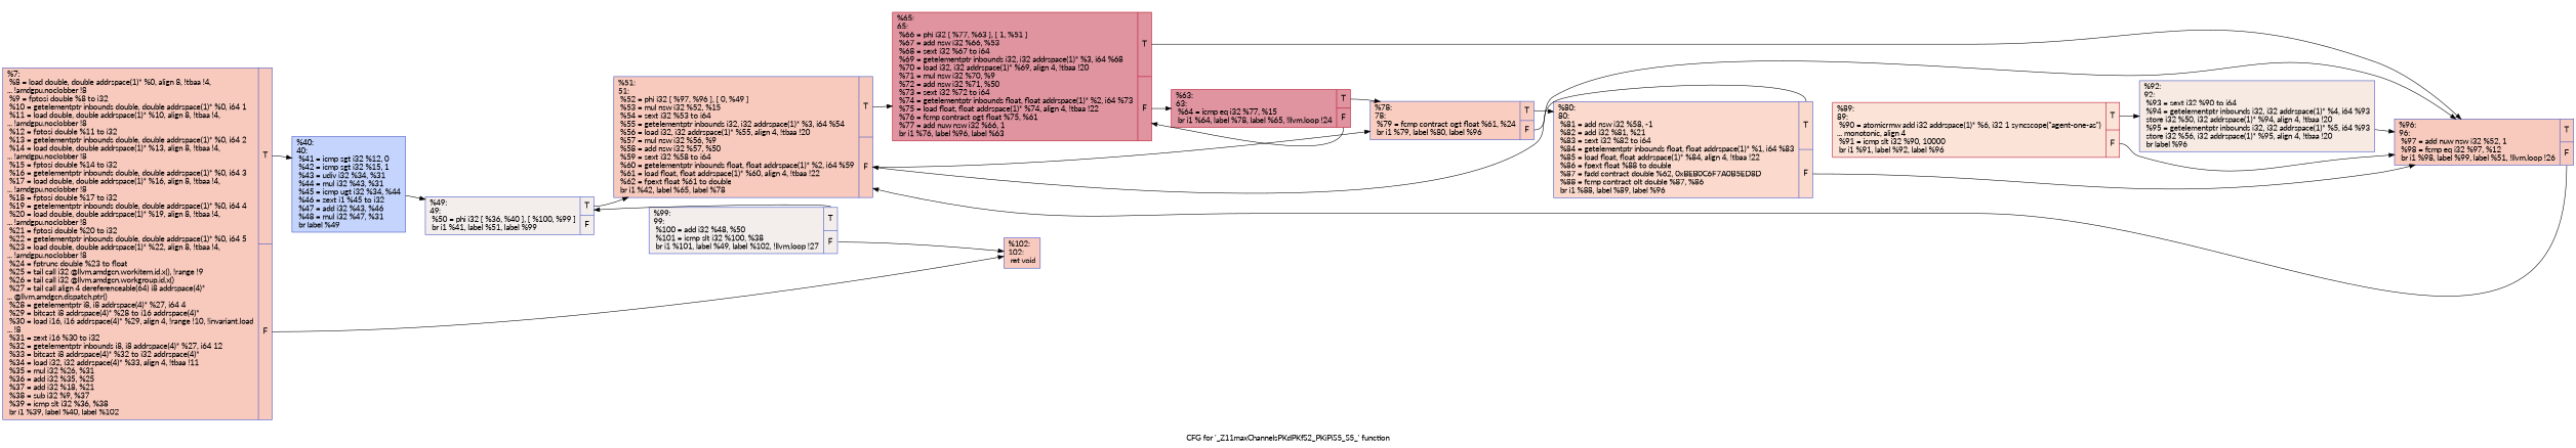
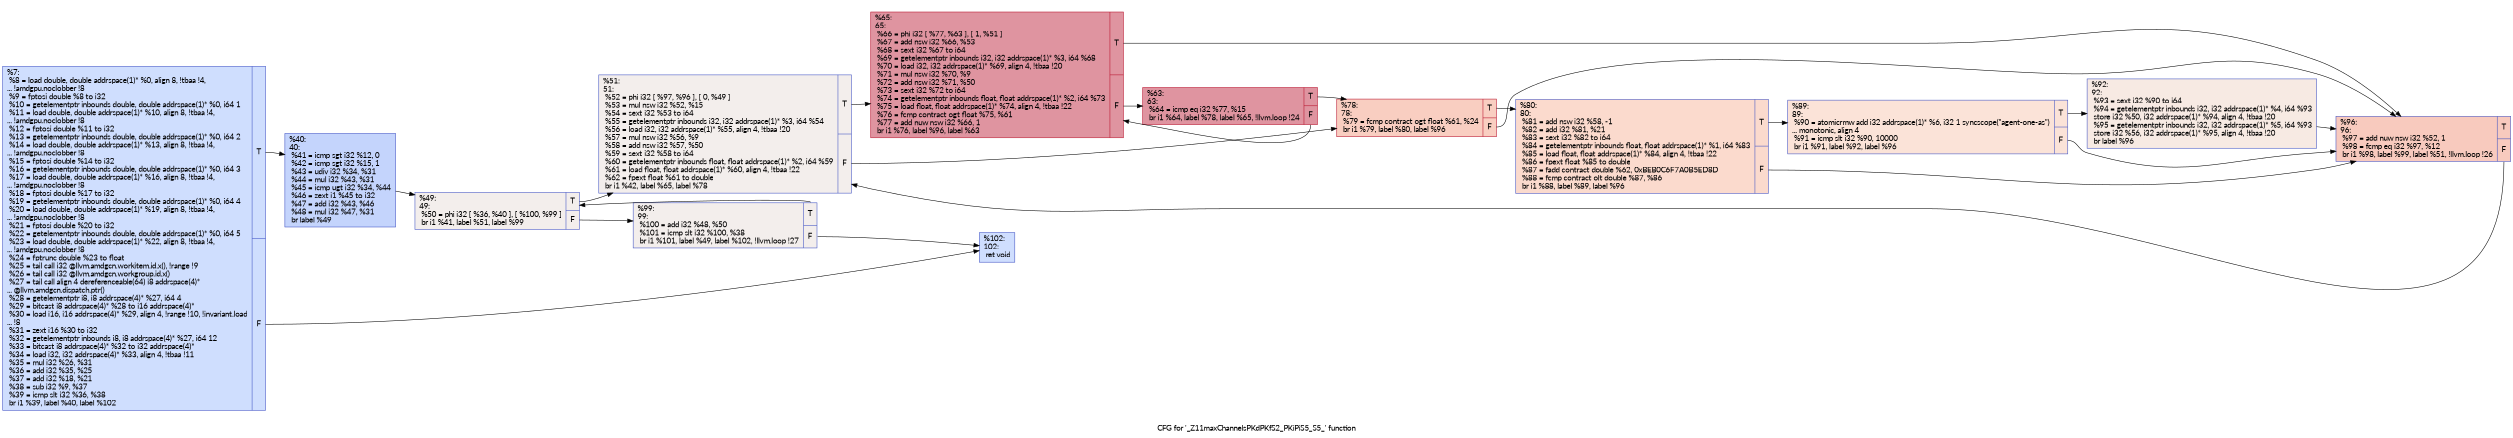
  digraph {
    fontname=Lato
    label="CFG for '_Z11maxChannelsPKdPKfS2_PKiPiS5_S5_' function"
    rankdir=LR
    node [color="#3d50c3ff" fillcolor="#93b5fe70" fontname=Lato shape=record style=filled]
    edge [fontname=Lato tailport=s0]
-   n1 [fillcolor="#ef886b70" label="{%7:\l  %8 = load double, double addrspace(1)* %0, align 8, !tbaa !4,\l... !amdgpu.noclobber !8\l  %9 = fptosi double %8 to i32\l  %10 = getelementptr inbounds double, double addrspace(1)* %0, i64 1\l  %11 = load double, double addrspace(1)* %10, align 8, !tbaa !4,\l... !amdgpu.noclobber !8\l  %12 = fptosi double %11 to i32\l  %13 = getelementptr inbounds double, double addrspace(1)* %0, i64 2\l  %14 = load double, double addrspace(1)* %13, align 8, !tbaa !4,\l... !amdgpu.noclobber !8\l  %15 = fptosi double %14 to i32\l  %16 = getelementptr inbounds double, double addrspace(1)* %0, i64 3\l  %17 = load double, double addrspace(1)* %16, align 8, !tbaa !4,\l... !amdgpu.noclobber !8\l  %18 = fptosi double %17 to i32\l  %19 = getelementptr inbounds double, double addrspace(1)* %0, i64 4\l  %20 = load double, double addrspace(1)* %19, align 8, !tbaa !4,\l... !amdgpu.noclobber !8\l  %21 = fptosi double %20 to i32\l  %22 = getelementptr inbounds double, double addrspace(1)* %0, i64 5\l  %23 = load double, double addrspace(1)* %22, align 8, !tbaa !4,\l... !amdgpu.noclobber !8\l  %24 = fptrunc double %23 to float\l  %25 = tail call i32 @llvm.amdgcn.workitem.id.x(), !range !9\l  %26 = tail call i32 @llvm.amdgcn.workgroup.id.x()\l  %27 = tail call align 4 dereferenceable(64) i8 addrspace(4)*\l... @llvm.amdgcn.dispatch.ptr()\l  %28 = getelementptr i8, i8 addrspace(4)* %27, i64 4\l  %29 = bitcast i8 addrspace(4)* %28 to i16 addrspace(4)*\l  %30 = load i16, i16 addrspace(4)* %29, align 4, !range !10, !invariant.load\l... !8\l  %31 = zext i16 %30 to i32\l  %32 = getelementptr inbounds i8, i8 addrspace(4)* %27, i64 12\l  %33 = bitcast i8 addrspace(4)* %32 to i32 addrspace(4)*\l  %34 = load i32, i32 addrspace(4)* %33, align 4, !tbaa !11\l  %35 = mul i32 %26, %31\l  %36 = add i32 %35, %25\l  %37 = add i32 %18, %21\l  %38 = sub i32 %9, %37\l  %39 = icmp slt i32 %36, %38\l  br i1 %39, label %40, label %102\l|{<s0>T|<s1>F}}"]
+   n1 [label="{%7:\l  %8 = load double, double addrspace(1)* %0, align 8, !tbaa !4,\l... !amdgpu.noclobber !8\l  %9 = fptosi double %8 to i32\l  %10 = getelementptr inbounds double, double addrspace(1)* %0, i64 1\l  %11 = load double, double addrspace(1)* %10, align 8, !tbaa !4,\l... !amdgpu.noclobber !8\l  %12 = fptosi double %11 to i32\l  %13 = getelementptr inbounds double, double addrspace(1)* %0, i64 2\l  %14 = load double, double addrspace(1)* %13, align 8, !tbaa !4,\l... !amdgpu.noclobber !8\l  %15 = fptosi double %14 to i32\l  %16 = getelementptr inbounds double, double addrspace(1)* %0, i64 3\l  %17 = load double, double addrspace(1)* %16, align 8, !tbaa !4,\l... !amdgpu.noclobber !8\l  %18 = fptosi double %17 to i32\l  %19 = getelementptr inbounds double, double addrspace(1)* %0, i64 4\l  %20 = load double, double addrspace(1)* %19, align 8, !tbaa !4,\l... !amdgpu.noclobber !8\l  %21 = fptosi double %20 to i32\l  %22 = getelementptr inbounds double, double addrspace(1)* %0, i64 5\l  %23 = load double, double addrspace(1)* %22, align 8, !tbaa !4,\l... !amdgpu.noclobber !8\l  %24 = fptrunc double %23 to float\l  %25 = tail call i32 @llvm.amdgcn.workitem.id.x(), !range !9\l  %26 = tail call i32 @llvm.amdgcn.workgroup.id.x()\l  %27 = tail call align 4 dereferenceable(64) i8 addrspace(4)*\l... @llvm.amdgcn.dispatch.ptr()\l  %28 = getelementptr i8, i8 addrspace(4)* %27, i64 4\l  %29 = bitcast i8 addrspace(4)* %28 to i16 addrspace(4)*\l  %30 = load i16, i16 addrspace(4)* %29, align 4, !range !10, !invariant.load\l... !8\l  %31 = zext i16 %30 to i32\l  %32 = getelementptr inbounds i8, i8 addrspace(4)* %27, i64 12\l  %33 = bitcast i8 addrspace(4)* %32 to i32 addrspace(4)*\l  %34 = load i32, i32 addrspace(4)* %33, align 4, !tbaa !11\l  %35 = mul i32 %26, %31\l  %36 = add i32 %35, %25\l  %37 = add i32 %18, %21\l  %38 = sub i32 %9, %37\l  %39 = icmp slt i32 %36, %38\l  br i1 %39, label %40, label %102\l|{<s0>T|<s1>F}}"]
    n2 [fillcolor="#7a9df870" label="{%40:\l40:                                               \l  %41 = icmp sgt i32 %12, 0\l  %42 = icmp sgt i32 %15, 1\l  %43 = udiv i32 %34, %31\l  %44 = mul i32 %43, %31\l  %45 = icmp ugt i32 %34, %44\l  %46 = zext i1 %45 to i32\l  %47 = add i32 %43, %46\l  %48 = mul i32 %47, %31\l  br label %49\l}"]
-   n3 [fillcolor="#ef886b70" label="{%102:\l102:                                              \l  ret void\l}"]
+   n3 [label="{%102:\l102:                                              \l  ret void\l}"]
    n4 [fillcolor="#e3d9d370" label="{%49:\l49:                                               \l  %50 = phi i32 [ %36, %40 ], [ %100, %99 ]\l  br i1 %41, label %51, label %99\l|{<s0>T|<s1>F}}"]
-   n5 [fillcolor="#ef886b70" label="{%51:\l51:                                               \l  %52 = phi i32 [ %97, %96 ], [ 0, %49 ]\l  %53 = mul nsw i32 %52, %15\l  %54 = sext i32 %53 to i64\l  %55 = getelementptr inbounds i32, i32 addrspace(1)* %3, i64 %54\l  %56 = load i32, i32 addrspace(1)* %55, align 4, !tbaa !20\l  %57 = mul nsw i32 %56, %9\l  %58 = add nsw i32 %57, %50\l  %59 = sext i32 %58 to i64\l  %60 = getelementptr inbounds float, float addrspace(1)* %2, i64 %59\l  %61 = load float, float addrspace(1)* %60, align 4, !tbaa !22\l  %62 = fpext float %61 to double\l  br i1 %42, label %65, label %78\l|{<s0>T|<s1>F}}"]
+   n5 [fillcolor="#e3d9d370" label="{%51:\l51:                                               \l  %52 = phi i32 [ %97, %96 ], [ 0, %49 ]\l  %53 = mul nsw i32 %52, %15\l  %54 = sext i32 %53 to i64\l  %55 = getelementptr inbounds i32, i32 addrspace(1)* %3, i64 %54\l  %56 = load i32, i32 addrspace(1)* %55, align 4, !tbaa !20\l  %57 = mul nsw i32 %56, %9\l  %58 = add nsw i32 %57, %50\l  %59 = sext i32 %58 to i64\l  %60 = getelementptr inbounds float, float addrspace(1)* %2, i64 %59\l  %61 = load float, float addrspace(1)* %60, align 4, !tbaa !22\l  %62 = fpext float %61 to double\l  br i1 %42, label %65, label %78\l|{<s0>T|<s1>F}}"]
    n6 [fillcolor="#e3d9d370" label="{%99:\l99:                                               \l  %100 = add i32 %48, %50\l  %101 = icmp slt i32 %100, %38\l  br i1 %101, label %49, label %102, !llvm.loop !27\l|{<s0>T|<s1>F}}"]
    n7 [color="#b70d28ff" fillcolor="#b70d2870" label="{%65:\l65:                                               \l  %66 = phi i32 [ %77, %63 ], [ 1, %51 ]\l  %67 = add nsw i32 %66, %53\l  %68 = sext i32 %67 to i64\l  %69 = getelementptr inbounds i32, i32 addrspace(1)* %3, i64 %68\l  %70 = load i32, i32 addrspace(1)* %69, align 4, !tbaa !20\l  %71 = mul nsw i32 %70, %9\l  %72 = add nsw i32 %71, %50\l  %73 = sext i32 %72 to i64\l  %74 = getelementptr inbounds float, float addrspace(1)* %2, i64 %73\l  %75 = load float, float addrspace(1)* %74, align 4, !tbaa !22\l  %76 = fcmp contract ogt float %75, %61\l  %77 = add nuw nsw i32 %66, 1\l  br i1 %76, label %96, label %63\l|{<s0>T|<s1>F}}"]
-   n8 [fillcolor="#f2907270" label="{%78:\l78:                                               \l  %79 = fcmp contract ogt float %61, %24\l  br i1 %79, label %80, label %96\l|{<s0>T|<s1>F}}"]
+   n8 [color="#b70d28ff" fillcolor="#f2907270" label="{%78:\l78:                                               \l  %79 = fcmp contract ogt float %61, %24\l  br i1 %79, label %80, label %96\l|{<s0>T|<s1>F}}"]
    n9 [color="#b70d28ff" fillcolor="#b70d2870" label="{%63:\l63:                                               \l  %64 = icmp eq i32 %77, %15\l  br i1 %64, label %78, label %65, !llvm.loop !24\l|{<s0>T|<s1>F}}"]
    n10 [fillcolor="#ef886b70" label="{%96:\l96:                                               \l  %97 = add nuw nsw i32 %52, 1\l  %98 = fcmp eq i32 %97, %12\l  br i1 %98, label %99, label %51, !llvm.loop !26\l|{<s0>T|<s1>F}}"]
-   n11 [fillcolor="#f7ac8e70" label="{%80:\l80:                                               \l  %81 = add nsw i32 %58, -1\l  %82 = add i32 %81, %21\l  %83 = sext i32 %82 to i64\l  %84 = getelementptr inbounds float, float addrspace(1)* %1, i64 %83\l  %85 = load float, float addrspace(1)* %84, align 4, !tbaa !22\l  %86 = fpext float %88 to double\l  %87 = fadd contract double %62, 0xBEB0C6F7A0B5ED8D\l  %88 = fcmp contract olt double %87, %86\l  br i1 %88, label %89, label %96\l|{<s0>T|<s1>F}}"]
-   n12 [color="#b70d28ff" fillcolor="#f6bfa670" label="{%89:\l89:                                               \l  %90 = atomicrmw add i32 addrspace(1)* %6, i32 1 syncscope(\"agent-one-as\")\l... monotonic, align 4\l  %91 = icmp slt i32 %90, 10000\l  br i1 %91, label %92, label %96\l|{<s0>T|<s1>F}}"]
+   n11 [fillcolor="#f7ac8e70" label="{%80:\l80:                                               \l  %81 = add nsw i32 %58, -1\l  %82 = add i32 %81, %21\l  %83 = sext i32 %82 to i64\l  %84 = getelementptr inbounds float, float addrspace(1)* %1, i64 %83\l  %85 = load float, float addrspace(1)* %84, align 4, !tbaa !22\l  %86 = fpext float %85 to double\l  %87 = fadd contract double %62, 0xBEB0C6F7A0B5ED8D\l  %88 = fcmp contract olt double %87, %86\l  br i1 %88, label %89, label %96\l|{<s0>T|<s1>F}}"]
+   n12 [fillcolor="#f6bfa670" label="{%89:\l89:                                               \l  %90 = atomicrmw add i32 addrspace(1)* %6, i32 1 syncscope(\"agent-one-as\")\l... monotonic, align 4\l  %91 = icmp slt i32 %90, 10000\l  br i1 %91, label %92, label %96\l|{<s0>T|<s1>F}}"]
    n13 [fillcolor="#eed0c070" label="{%92:\l92:                                               \l  %93 = sext i32 %90 to i64\l  %94 = getelementptr inbounds i32, i32 addrspace(1)* %4, i64 %93\l  store i32 %50, i32 addrspace(1)* %94, align 4, !tbaa !20\l  %95 = getelementptr inbounds i32, i32 addrspace(1)* %5, i64 %93\l  store i32 %56, i32 addrspace(1)* %95, align 4, !tbaa !20\l  br label %96\l}"]
    n1 -> n2
    n1 -> n3 [tailport=s1]
    n2 -> n4
    n4 -> n5
+   n4 -> n6 [tailport=s1]
    n5 -> n7
    n5 -> n8 [tailport=s1]
    n6 -> n3 [tailport=s1]
    n6 -> n4
    n7 -> n9 [tailport=s1]
    n7 -> n10
    n8 -> n10 [tailport=s1]
    n8 -> n11
    n9 -> n7 [tailport=s1]
    n9 -> n8
    n10 -> n5 [tailport=s1]
    n11 -> n10 [tailport=s1]
-   n11 -> n5
+   n11 -> n12
    n12 -> n10 [tailport=s1]
    n12 -> n13
    n13 -> n10
  }
